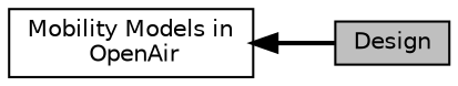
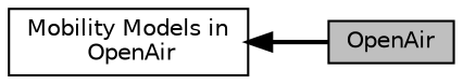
  digraph {
    rankdir=LR
    node [color=black fontname=Helvetica fontsize=10 shape=box style=filled]
-   n1 [fillcolor=grey75 fontcolor=black height=0.2 label=Design width=0.4]
+   n1 [fillcolor=grey75 fontcolor=black height=0.2 label=OpenAir width=0.4]
    n2 [fillcolor=white height=0.2 label="Mobility Models in\l OpenAir" width=0.4]
    n2 -> n1 [dir=back fontname=Helvetica fontsize=10 labelfontname=Helvetica labelfontsize=10 shape=plaintext style=bold]
  }
